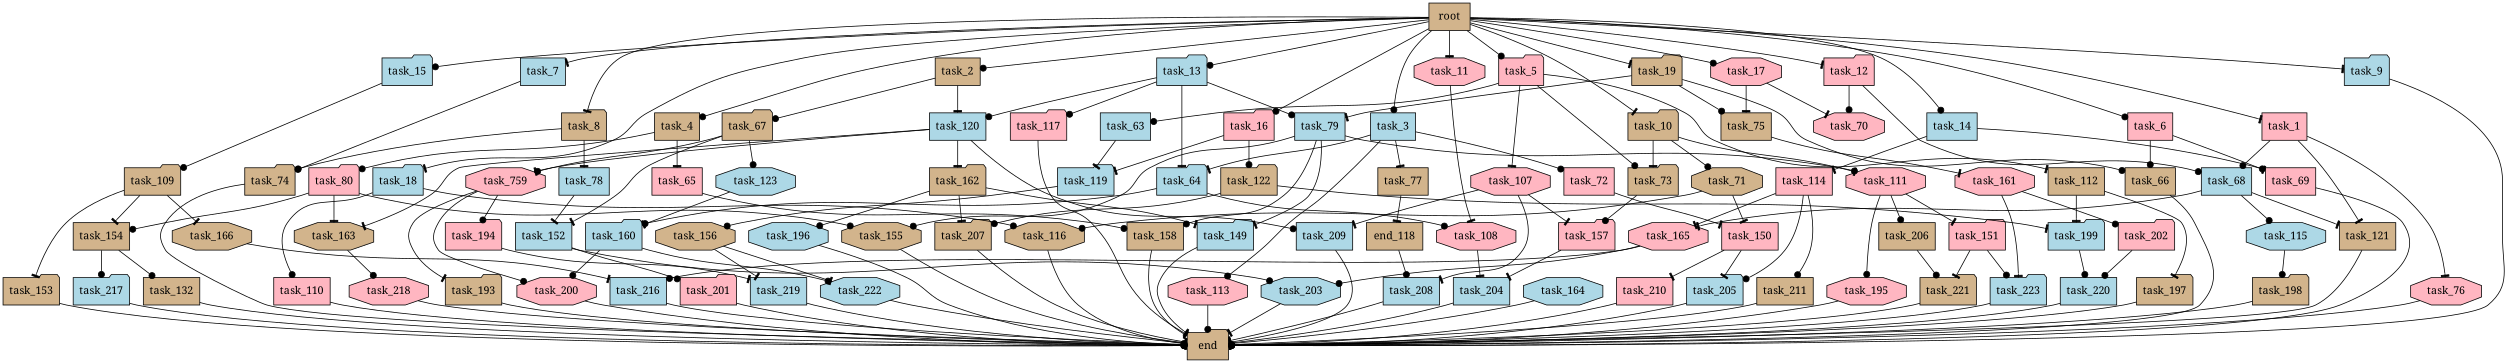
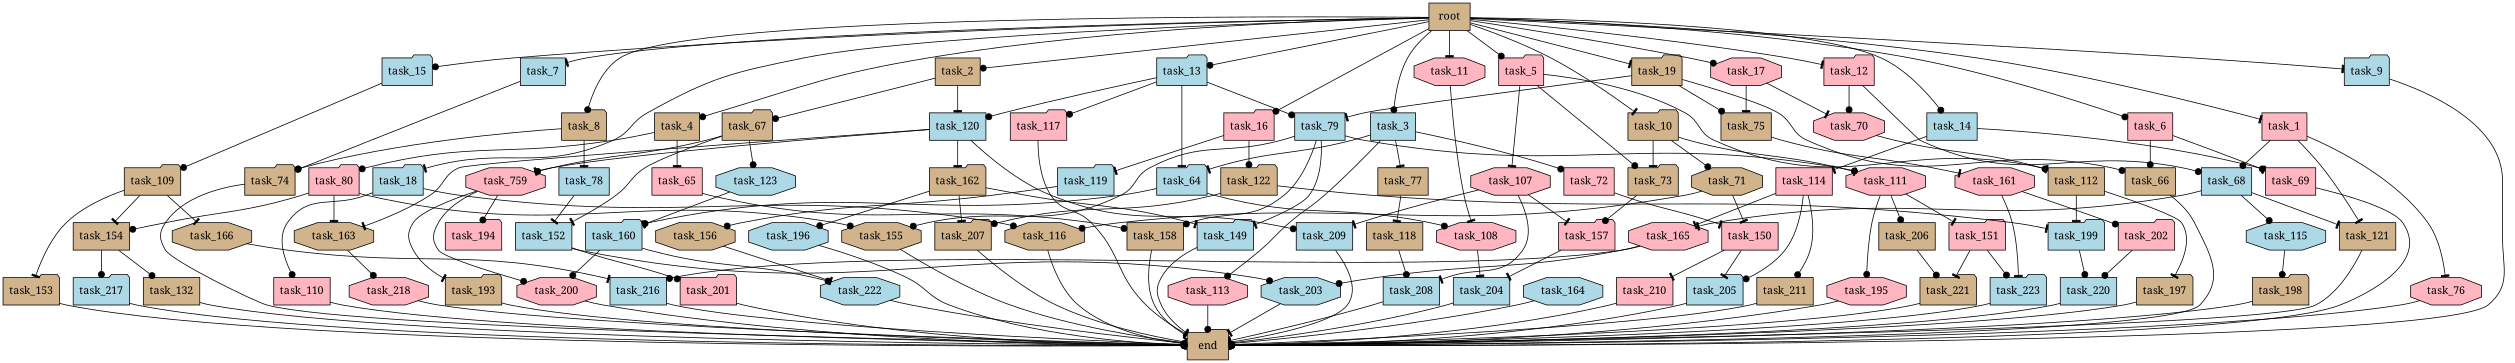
  digraph {
    fontname="Noto Serif"
    node [fillcolor=tan fontname="Noto Serif" shape=folder style=filled]
    edge [arrowhead=dot fontname="Noto Serif"]
    task_116 [shape=octagon]
    end
    task_163 [shape=octagon]
    task_218 [fillcolor=lightpink shape=octagon]
    task_15 [fillcolor=lightblue]
    task_109
    task_153
    task_166 [shape=octagon]
    task_154 [shape=box]
-   task_118 [shape=box label=end_118]
+   task_118 [shape=box]
    task_208 [fillcolor=lightblue shape=box]
    task_207
    task_7 [fillcolor=lightblue shape=box]
    task_74
    task_119 [fillcolor=lightblue]
    task_156 [shape=octagon]
    task_222 [fillcolor=lightblue shape=octagon]
-   task_219 [fillcolor=lightblue shape=box]
    task_220 [fillcolor=lightblue shape=box]
    task_216 [fillcolor=lightblue shape=box]
    task_79 [fillcolor=lightblue shape=box]
    task_155 [shape=octagon]
    task_158 [shape=box]
    task_149 [fillcolor=lightblue]
    task_111 [fillcolor=lightpink shape=octagon]
    task_206 [shape=box]
    task_195 [fillcolor=lightpink shape=octagon]
    task_151 [fillcolor=lightpink]
    task_75 [shape=box]
    task_161 [fillcolor=lightpink shape=octagon]
    task_202 [fillcolor=lightpink]
    task_223 [fillcolor=lightblue]
    task_217 [fillcolor=lightblue]
    n34 [label=task_132 shape=box]
    task_204 [fillcolor=lightblue shape=box]
    task_117 [fillcolor=lightpink]
    task_9 [fillcolor=lightblue]
    task_196 [fillcolor=lightblue shape=octagon]
    task_211 [shape=box]
    task_112 [shape=box]
    task_197
    task_199 [fillcolor=lightblue]
    task_121 [shape=box]
    task_164 [fillcolor=lightblue shape=octagon]
    task_157 [fillcolor=lightpink]
    task_73
    task_64 [fillcolor=lightblue]
    task_160 [fillcolor=lightblue]
    task_108 [fillcolor=lightpink shape=octagon]
    task_200 [fillcolor=lightpink shape=octagon]
    task_77 [shape=box]
    task_198
    task_65 [fillcolor=lightpink shape=box]
    task_150 [fillcolor=lightpink shape=box]
    task_210 [fillcolor=lightpink shape=box]
    task_205 [fillcolor=lightblue]
    task_18 [fillcolor=lightblue]
    task_110 [fillcolor=lightpink shape=box]
    n59 [fillcolor=lightpink label=task_759 shape=octagon]
    task_194 [fillcolor=lightpink]
    task_193
-   task_63 [fillcolor=lightblue shape=box]
    task_68 [fillcolor=lightblue shape=box]
    task_115 [fillcolor=lightblue shape=octagon]
    task_165 [fillcolor=lightpink shape=octagon]
    task_203 [fillcolor=lightblue shape=octagon]
    task_221
    task_5 [fillcolor=lightpink]
    task_107 [fillcolor=lightpink shape=octagon]
    task_209 [fillcolor=lightblue shape=box]
    task_11 [fillcolor=lightpink shape=octagon]
    task_1 [fillcolor=lightpink shape=box]
    task_76 [fillcolor=lightpink shape=octagon]
    task_78 [fillcolor=lightblue shape=box]
    task_152 [fillcolor=lightblue shape=box]
    task_201 [fillcolor=lightpink]
    task_69 [fillcolor=lightpink shape=box]
    task_162
    task_80 [fillcolor=lightpink]
    task_123 [fillcolor=lightblue shape=octagon]
    task_66 [shape=box]
    task_19
    task_4 [shape=box]
    task_10
    task_71 [shape=octagon]
    task_70 [fillcolor=lightpink shape=octagon]
    task_67
    task_14 [fillcolor=lightblue shape=box]
    task_114 [fillcolor=lightpink shape=box]
    task_12 [fillcolor=lightpink]
    task_13 [fillcolor=lightblue]
    task_120 [fillcolor=lightblue shape=box]
    task_3 [fillcolor=lightblue shape=box]
    task_113 [fillcolor=lightpink shape=octagon]
    task_72 [fillcolor=lightpink shape=box]
    task_6 [fillcolor=lightpink shape=box]
    task_2 [shape=box]
    task_17 [fillcolor=lightpink shape=octagon]
    root [shape=box]
    task_8
    task_16 [fillcolor=lightpink]
    task_122
    task_116 -> end
    task_163 -> task_218
    task_218 -> end
    task_15 -> task_109
    task_109 -> task_153 [arrowhead=tee]
    task_109 -> task_166 [arrowhead=tee]
    task_109 -> task_154 [arrowhead=tee]
    task_153 -> end
    task_166 -> task_216 [arrowhead=tee]
    task_154 -> task_217
    task_154 -> n34
    task_118 -> task_208
    task_208 -> end [arrowhead=tee]
    task_207 -> end [arrowhead=tee]
    task_7 -> task_74
    task_74 -> end [arrowhead=tee]
    task_119 -> task_156
    task_156 -> task_222 [arrowhead=tee]
-   task_156 -> task_219 [arrowhead=tee]
    task_222 -> end [arrowhead=tee]
-   task_219 -> end [arrowhead=tee]
    task_220 -> end [arrowhead=tee]
    task_216 -> end
    task_79 -> task_155
    task_79 -> task_158
    task_79 -> task_149 [arrowhead=tee]
    task_79 -> task_111
    task_155 -> end [arrowhead=tee]
    task_158 -> end [arrowhead=tee]
    task_149 -> end [arrowhead=tee]
    task_111 -> task_206
    task_111 -> task_195
    task_111 -> task_151 [arrowhead=tee]
    task_206 -> task_221
    task_195 -> end
    task_151 -> task_223
    task_151 -> task_221 [arrowhead=tee]
    task_75 -> task_161 [arrowhead=tee]
    task_161 -> task_202
    task_161 -> task_223 [arrowhead=tee]
    task_202 -> task_220
    task_223 -> end [arrowhead=tee]
    task_217 -> end [arrowhead=tee]
    n34 -> end
    task_204 -> end [arrowhead=tee]
    task_117 -> end [arrowhead=tee]
    task_9 -> end [arrowhead=tee]
    task_196 -> end [arrowhead=tee]
    task_211 -> end
    task_112 -> task_197 [arrowhead=tee]
    task_112 -> task_199 [arrowhead=tee]
    task_197 -> end
    task_199 -> task_220
    task_121 -> end
    task_164 -> end [arrowhead=tee]
    task_157 -> task_204 [arrowhead=tee]
    task_73 -> task_157
    task_64 -> task_160
    task_64 -> task_108
    task_160 -> task_222
    task_160 -> task_200
    task_108 -> task_204 [arrowhead=tee]
    task_200 -> end
    task_77 -> task_118 [arrowhead=tee]
    task_198 -> end
    task_65 -> task_158
    task_150 -> task_210 [arrowhead=tee]
    task_150 -> task_205 [arrowhead=tee]
    task_210 -> end [arrowhead=tee]
    task_205 -> end [arrowhead=tee]
    task_18 -> task_116
    task_18 -> task_110
    task_110 -> end [arrowhead=tee]
    n59 -> task_200
    n59 -> task_194
    n59 -> task_193 [arrowhead=tee]
-   task_194 -> task_219 [arrowhead=tee]
    task_193 -> end
-   task_63 -> task_119 [arrowhead=tee]
    task_68 -> task_121 [arrowhead=tee]
    task_68 -> task_115
    task_68 -> task_165 [arrowhead=tee]
    task_115 -> task_198
    task_165 -> task_216
    task_165 -> task_203
    task_203 -> end [arrowhead=tee]
    task_221 -> end
    task_5 -> task_112 [arrowhead=tee]
    task_5 -> task_73
-   task_5 -> task_63
    task_5 -> task_107 [arrowhead=tee]
    task_107 -> task_208 [arrowhead=tee]
    task_107 -> task_157 [arrowhead=tee]
    task_107 -> task_209 [arrowhead=tee]
    task_209 -> end [arrowhead=tee]
    task_11 -> task_108 [arrowhead=tee]
    task_1 -> task_121 [arrowhead=tee]
    task_1 -> task_68
    task_1 -> task_76 [arrowhead=tee]
    task_76 -> end [arrowhead=tee]
    task_78 -> task_152 [arrowhead=tee]
    task_152 -> task_203
    task_152 -> task_201
    task_201 -> end
    task_69 -> end
    task_162 -> task_207 [arrowhead=tee]
    task_162 -> task_149 [arrowhead=tee]
    task_162 -> task_196
    task_80 -> task_163 [arrowhead=tee]
    task_80 -> task_154
    task_80 -> task_155
    task_123 -> task_160 [arrowhead=tee]
    task_66 -> end
    task_19 -> task_79 [arrowhead=tee]
    task_19 -> task_75
    task_19 -> task_66
    task_4 -> task_65 [arrowhead=tee]
    task_4 -> task_80
    task_10 -> task_111 [arrowhead=tee]
    task_10 -> task_73 [arrowhead=tee]
    task_10 -> task_71
    task_71 -> task_116
    task_71 -> task_150 [arrowhead=tee]
+   task_70 -> task_112
    task_67 -> n59
    task_67 -> task_152 [arrowhead=tee]
    task_67 -> task_123
    task_14 -> task_69
    task_14 -> task_114 [arrowhead=tee]
    task_114 -> task_211
    task_114 -> task_205
    task_114 -> task_165 [arrowhead=tee]
    task_12 -> task_68
    task_12 -> task_70
    task_13 -> task_79
    task_13 -> task_117
    task_13 -> task_64 [arrowhead=tee]
    task_13 -> task_120
    task_120 -> task_163 [arrowhead=tee]
    task_120 -> n59 [arrowhead=tee]
    task_120 -> task_209
    task_120 -> task_162 [arrowhead=tee]
    task_3 -> task_64 [arrowhead=tee]
    task_3 -> task_77 [arrowhead=tee]
    task_3 -> task_113
    task_3 -> task_72
    task_113 -> end
    task_72 -> task_150 [arrowhead=tee]
    task_6 -> task_69 [arrowhead=tee]
    task_6 -> task_66
    task_2 -> task_67
    task_2 -> task_120 [arrowhead=tee]
    task_17 -> task_75 [arrowhead=tee]
    task_17 -> task_70 [arrowhead=tee]
    root -> task_15
    root -> task_7 [arrowhead=tee]
    root -> task_9 [arrowhead=tee]
    root -> task_18 [arrowhead=tee]
    root -> task_5
    root -> task_11 [arrowhead=tee]
    root -> task_1 [arrowhead=tee]
    root -> task_19 [arrowhead=tee]
    root -> task_4
    root -> task_10 [arrowhead=tee]
    root -> task_14
    root -> task_12 [arrowhead=tee]
    root -> task_13
    root -> task_3
    root -> task_6
    root -> task_2
    root -> task_17
-   root -> task_8 [arrowhead=tee]
+   root -> task_8
    root -> task_16
    task_8 -> task_74
    task_8 -> task_78 [arrowhead=tee]
    task_16 -> task_119 [arrowhead=tee]
    task_16 -> task_122
    task_122 -> task_207
    task_122 -> task_199 [arrowhead=tee]
  }
